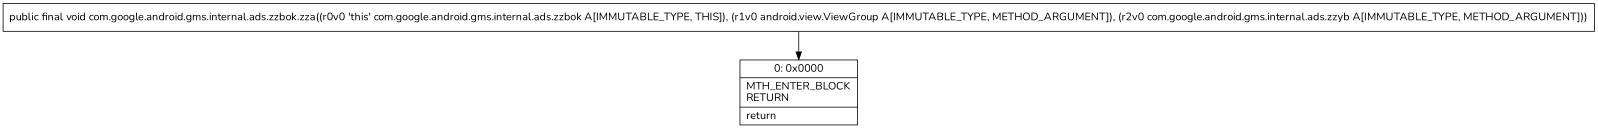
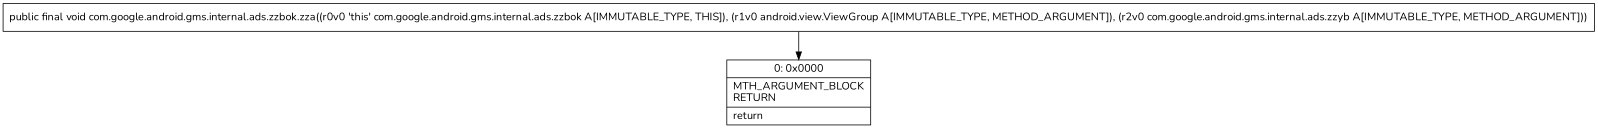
  digraph {
    fontname=Nunito
    node [shape=record fontname=Nunito]
-   n1 [label="{0\:\ 0x0000|MTH_ENTER_BLOCK\lRETURN\l|return\l}"]
+   n1 [label="{0\:\ 0x0000|MTH_ARGUMENT_BLOCK\lRETURN\l|return\l}"]
    n2 [label="{public final void com.google.android.gms.internal.ads.zzbok.zza((r0v0 'this' com.google.android.gms.internal.ads.zzbok A[IMMUTABLE_TYPE, THIS]), (r1v0 android.view.ViewGroup A[IMMUTABLE_TYPE, METHOD_ARGUMENT]), (r2v0 com.google.android.gms.internal.ads.zzyb A[IMMUTABLE_TYPE, METHOD_ARGUMENT])) }"]
    n2 -> n1 [fontname=Nunito]
  }
